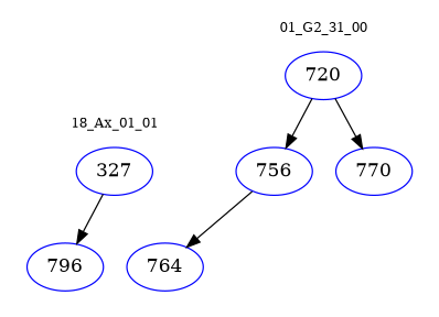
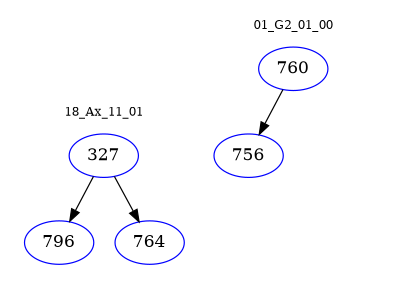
  digraph {
    node [color=blue]
    edge [color=black]
    n1 [label=327]
    n2 [label=796]
    n3 [label=764]
-   n4 [label=720]
+   n4 [label=760]
    n5 [label=756]
-   n6 [label=770]
    subgraph cluster_1 {
      color=white
      fontsize=10
-     label="18_Ax_01_01"
+     label="18_Ax_11_01"
      n1
      n2
      n3
    }
    subgraph cluster_2 {
      color=white
      fontsize=10
-     label="01_G2_31_00"
+     label="01_G2_01_00"
      n4
      n5
-     n6
    }
    n1 -> n2
-   n5 -> n3
+   n1 -> n3
    n4 -> n5
-   n4 -> n6
  }
